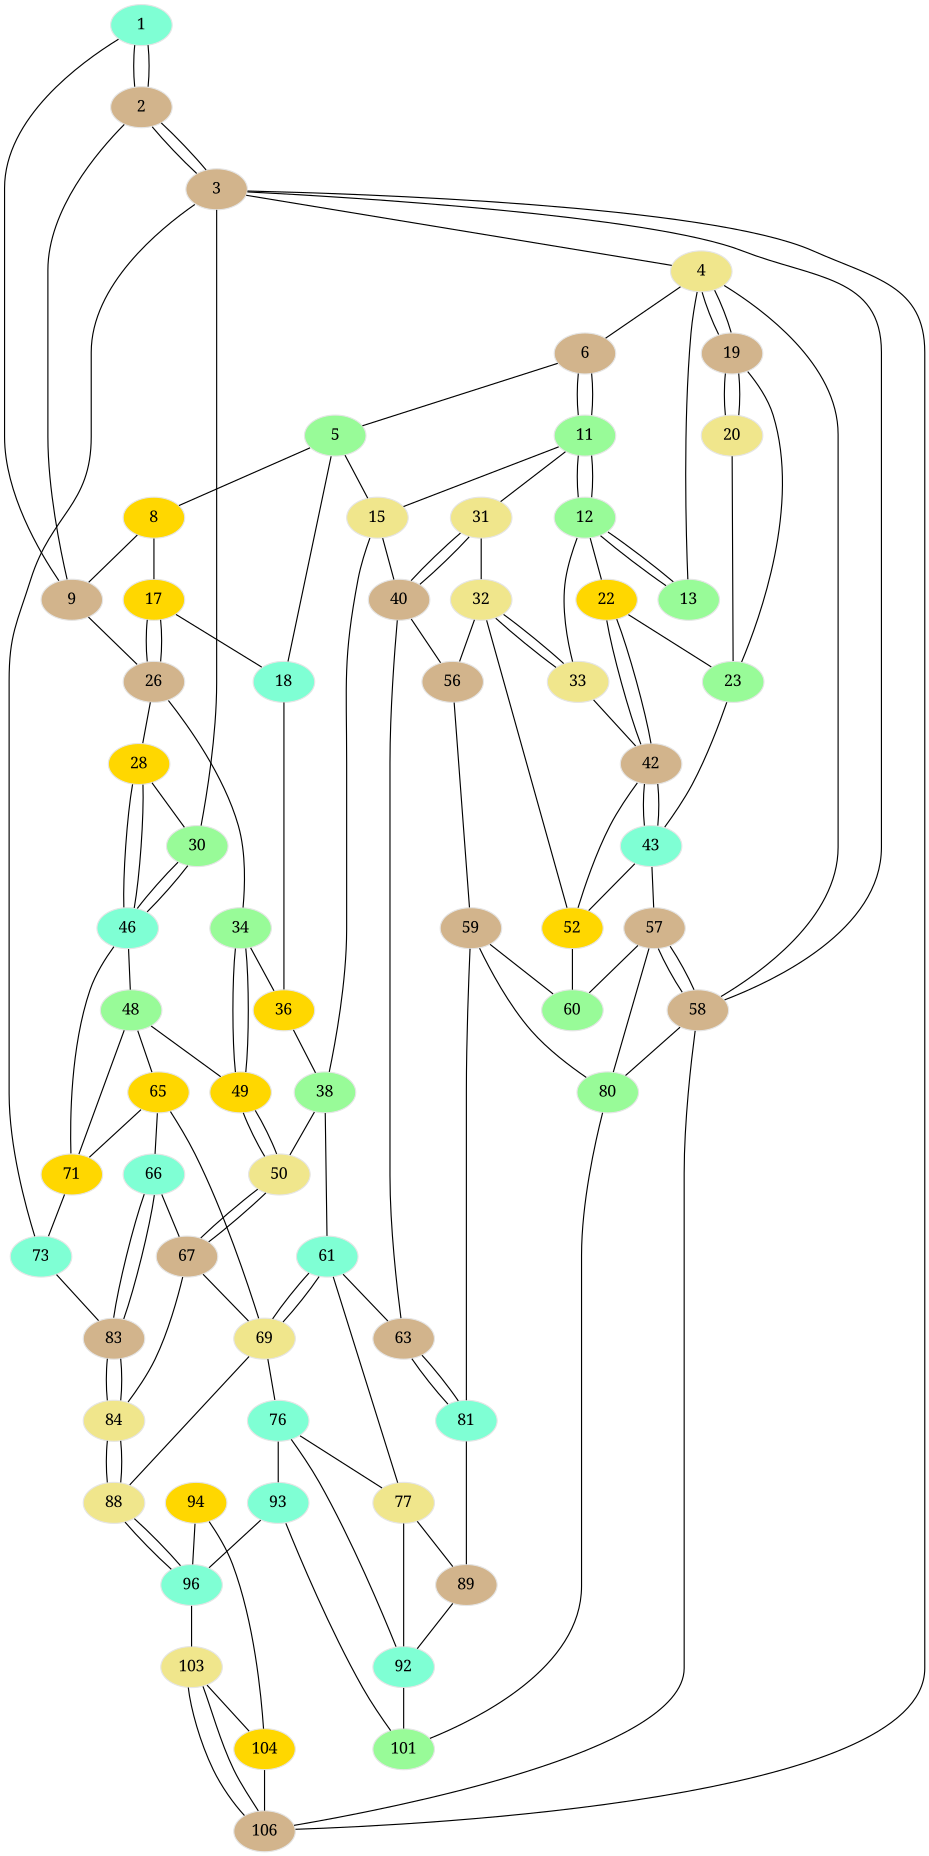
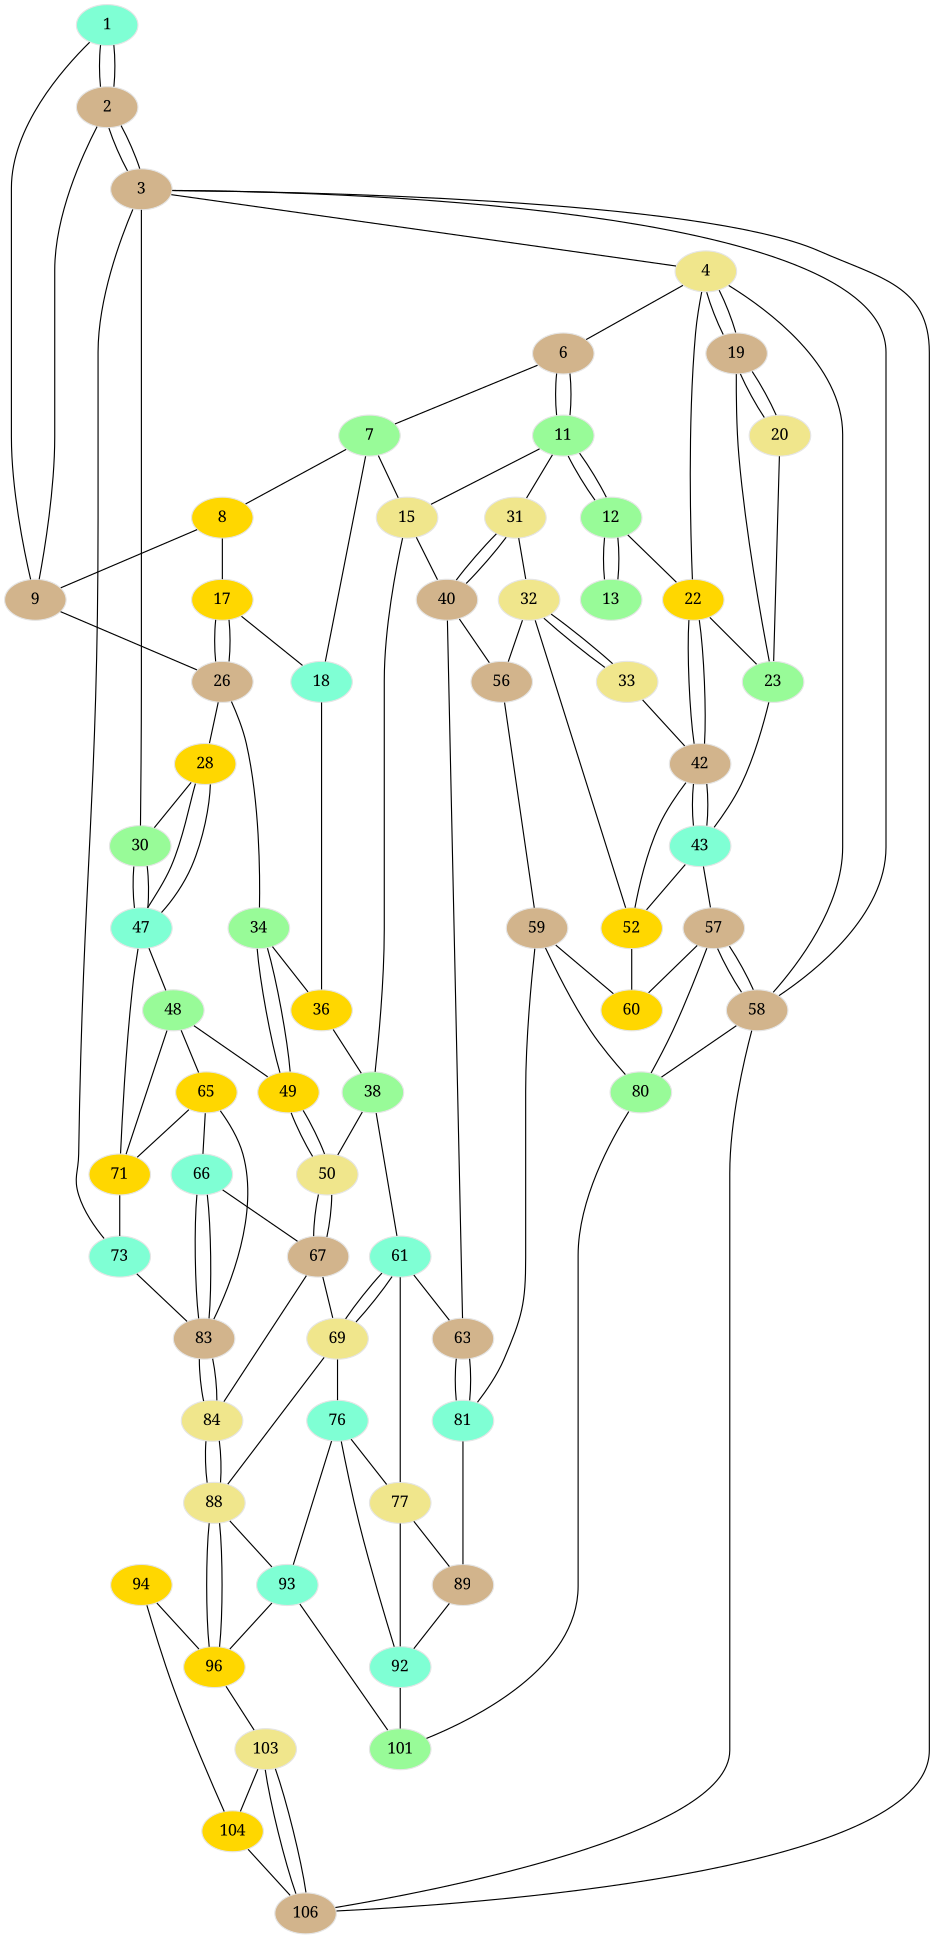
  graph {
    fontname="Noto Serif"
    node [color=gray90 fillcolor=tan fontname="Noto Serif" style=filled]
    edge [fontname="Noto Serif"]
    1 [fillcolor=aquamarine]
    2 [super="+24"]
    9 [super="+25"]
    3 [super="+72"]
    26 [super="+27"]
    4 [fillcolor=khaki super="+5"]
    30 [fillcolor=palegreen]
    58 [super="+107"]
    73 [fillcolor=aquamarine super="+90"]
    106 [super="+108"]
    6
    13 [fillcolor=palegreen]
    19
-   46 [fillcolor=aquamarine super="+47"]
+   46 [fillcolor=aquamarine super="+47" label=47]
    80 [fillcolor=palegreen super="+102"]
    83 [super="+85"]
-   7 [fillcolor=palegreen super="+14" label=5]
+   7 [fillcolor=palegreen super="+14"]
    11 [fillcolor=palegreen super="+16"]
    20 [fillcolor=khaki]
    23 [fillcolor=palegreen super="+41"]
    8 [fillcolor=gold super="+10"]
    15 [fillcolor=khaki super="+39"]
    18 [fillcolor=aquamarine]
    12 [fillcolor=palegreen super="+21"]
    31 [fillcolor=khaki]
    17 [fillcolor=gold]
    38 [fillcolor=palegreen super="+51"]
    40 [super="+55"]
    36 [fillcolor=gold super="+37"]
    28 [fillcolor=gold super="+29"]
    34 [fillcolor=palegreen super="+35"]
    22 [fillcolor=gold]
    33 [fillcolor=khaki]
    32 [fillcolor=khaki super="+54"]
    42 [super="+45"]
    50 [fillcolor=khaki]
    61 [fillcolor=aquamarine super="+62"]
    56
    63
    43 [fillcolor=aquamarine super="+44"]
    52 [fillcolor=gold super="+53"]
    57 [super="+70"]
    49 [fillcolor=gold]
    48 [fillcolor=palegreen super="+64"]
    71 [fillcolor=gold super="+74"]
-   60 [fillcolor=palegreen]
+   60 [fillcolor=gold]
    59 [super="+79"]
    67 [super="+68"]
    69 [fillcolor=khaki super="+75"]
    77 [fillcolor=khaki super="+86"]
    81 [fillcolor=aquamarine super="+82"]
    65 [fillcolor=gold super="+78"]
    66 [fillcolor=aquamarine]
    84 [fillcolor=khaki]
    101 [fillcolor=palegreen]
    n56 [label=89 super="+98"]
    76 [fillcolor=aquamarine super="+91"]
    88 [fillcolor=khaki super="+89"]
    92 [fillcolor=aquamarine super="+97"]
    93 [fillcolor=aquamarine super="+100"]
-   96 [fillcolor=aquamarine super="+99"]
+   96 [fillcolor=gold super="+99"]
    94 [fillcolor=gold super="+95"]
    104 [fillcolor=gold super="+105"]
    103 [fillcolor=khaki]
    1 -- 2
    1 -- 2
    1 -- 9
    2 -- 9
    2 -- 3
    2 -- 3
    9 -- 26
    3 -- 4
    3 -- 30
    3 -- 58
    3 -- 73
    3 -- 106
    26 -- 28
    26 -- 34
    4 -- 58
    4 -- 6
-   4 -- 13
+   4 -- 22
    4 -- 19
    4 -- 19
    30 -- 46
    30 -- 46
    58 -- 106
    58 -- 80
    73 -- 83
    6 -- 7
    6 -- 11
    6 -- 11
    19 -- 20
    19 -- 20
    19 -- 23
    46 -- 48
    46 -- 71
    80 -- 101
    83 -- 84
    83 -- 84
    7 -- 8
    7 -- 15
    7 -- 18
    11 -- 15
    11 -- 12
    11 -- 12
    11 -- 31
    20 -- 23
    23 -- 43
    8 -- 9
    8 -- 17
    15 -- 38
    15 -- 40
    18 -- 36
    12 -- 13
    12 -- 13
    12 -- 22
-   12 -- 33
    31 -- 40
    31 -- 40
    31 -- 32
    17 -- 26
    17 -- 26
    17 -- 18
    38 -- 50
    38 -- 61
    40 -- 56
    40 -- 63
    36 -- 38
    28 -- 30
    28 -- 46
    28 -- 46
    34 -- 36 [weight=2]
    34 -- 49
    34 -- 49
    22 -- 23
    22 -- 42
    22 -- 42
    33 -- 42
    32 -- 33
    32 -- 33
    32 -- 56
    32 -- 52
    42 -- 43
    42 -- 43
    42 -- 52
    50 -- 67
    50 -- 67
    61 -- 63
    61 -- 69
    61 -- 69
    61 -- 77
    56 -- 59
    63 -- 81
    63 -- 81
    43 -- 52
    43 -- 57
    52 -- 60
    57 -- 58
    57 -- 58
    57 -- 80
    57 -- 60
    49 -- 50
    49 -- 50
    48 -- 49
    48 -- 71
    48 -- 65
    71 -- 73
    59 -- 80
    59 -- 60
    59 -- 81
    67 -- 69
    67 -- 84
    69 -- 76
    69 -- 88
    77 -- n56
    77 -- 92
    81 -- n56 [weight=2]
-   65 -- 69
+   65 -- 83
    65 -- 71
    65 -- 66
    66 -- 83
    66 -- 83
    66 -- 67
    84 -- 88
    84 -- 88
    n56 -- 92
    76 -- 77
    76 -- 92
    76 -- 93
+   88 -- 93
    88 -- 96
    88 -- 96
    92 -- 101
    93 -- 101
    93 -- 96
    96 -- 103
    94 -- 96
    94 -- 104
    104 -- 106
    103 -- 106
    103 -- 106
    103 -- 104
  }
